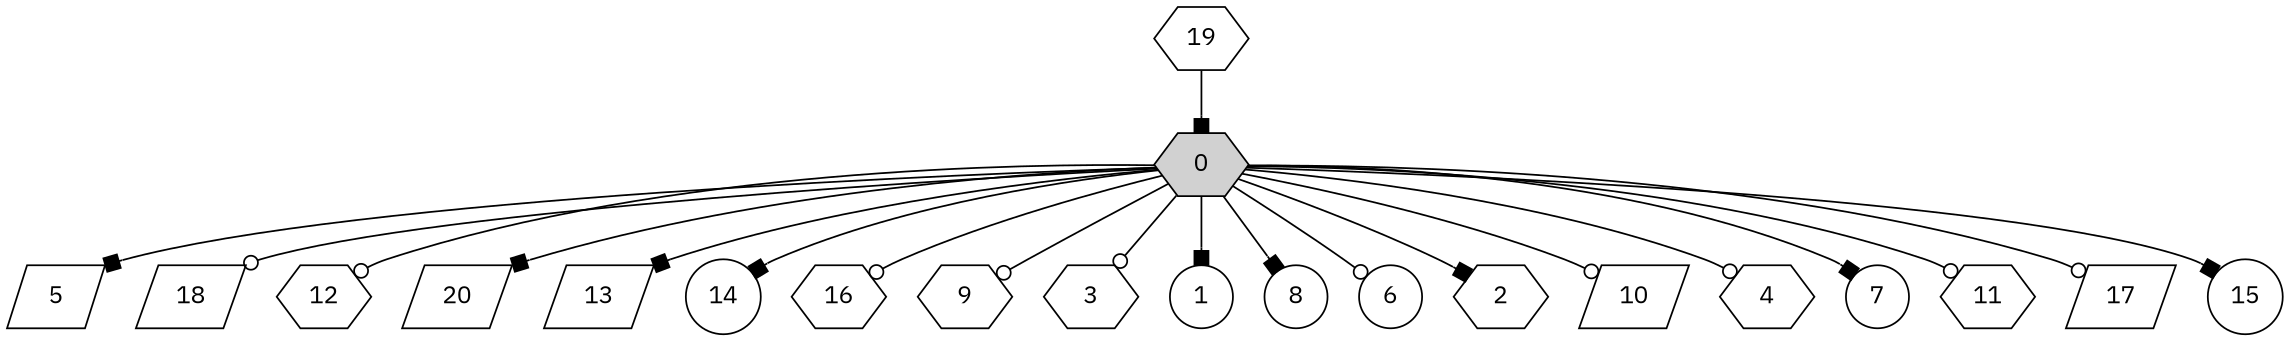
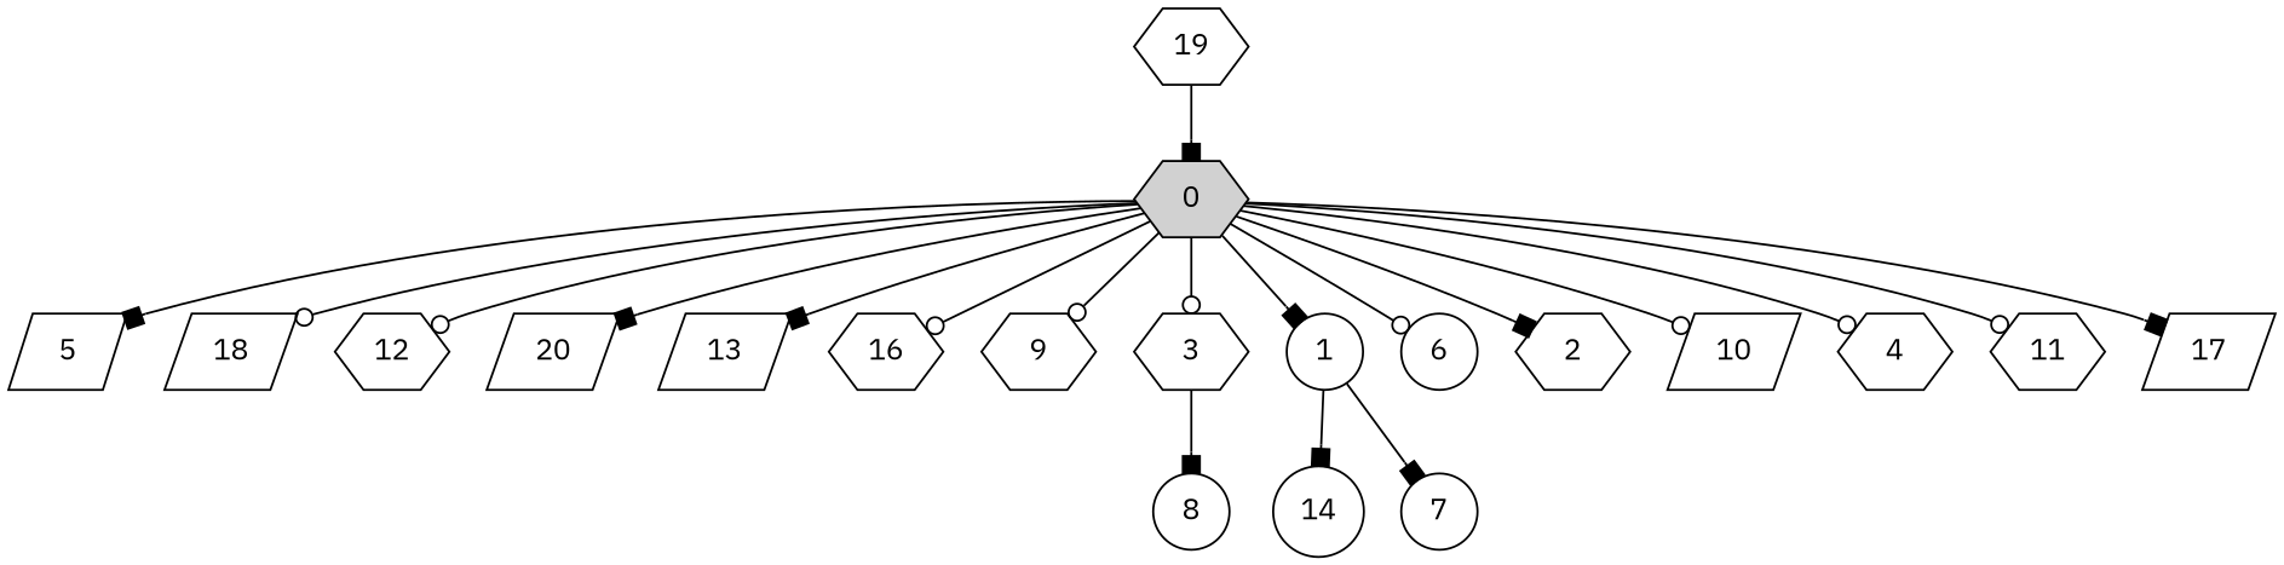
  digraph {
    fontname="IBM Plex Sans"
    node [fillcolor=white fontname="IBM Plex Sans" shape=hexagon style=filled]
    edge [arrowhead=box fontname="IBM Plex Sans"]
    0 [fillcolor=grey82]
    n2 [label="5\n" shape=parallelogram]
    n3 [label="18\n" shape=parallelogram]
    n4 [label="12\n"]
    n5 [label="20\n" shape=parallelogram]
    n6 [label="13\n" shape=parallelogram]
    n7 [label="14\n" shape=circle]
    n8 [label="16\n"]
    n9 [label="9\n"]
    n10 [label="3\n"]
    n11 [label="1\n" shape=circle]
    n12 [label="8\n" shape=circle]
    n13 [label="6\n" shape=circle]
    n14 [label="2\n"]
    n15 [label="10\n" shape=parallelogram]
    n16 [label="4\n"]
    n17 [label="7\n" shape=circle]
    n18 [label="11\n"]
    n19 [label="17\n" shape=parallelogram]
-   n20 [label="15\n" shape=circle]
    n21 [label="19\n"]
    0 -> n2
    0 -> n3 [arrowhead=odot]
    0 -> n4 [arrowhead=odot]
    0 -> n5
    0 -> n6
-   0 -> n7
+   n11 -> n7
    0 -> n8 [arrowhead=odot]
    0 -> n9 [arrowhead=odot]
    0 -> n10 [arrowhead=odot]
    0 -> n11
-   0 -> n12
+   n10 -> n12
    0 -> n13 [arrowhead=odot]
    0 -> n14
    0 -> n15 [arrowhead=odot]
    0 -> n16 [arrowhead=odot]
-   0 -> n17
+   n11 -> n17
    0 -> n18 [arrowhead=odot]
-   0 -> n19 [arrowhead=odot]
-   0 -> n20
+   0 -> n19
    n21 -> 0
  }
